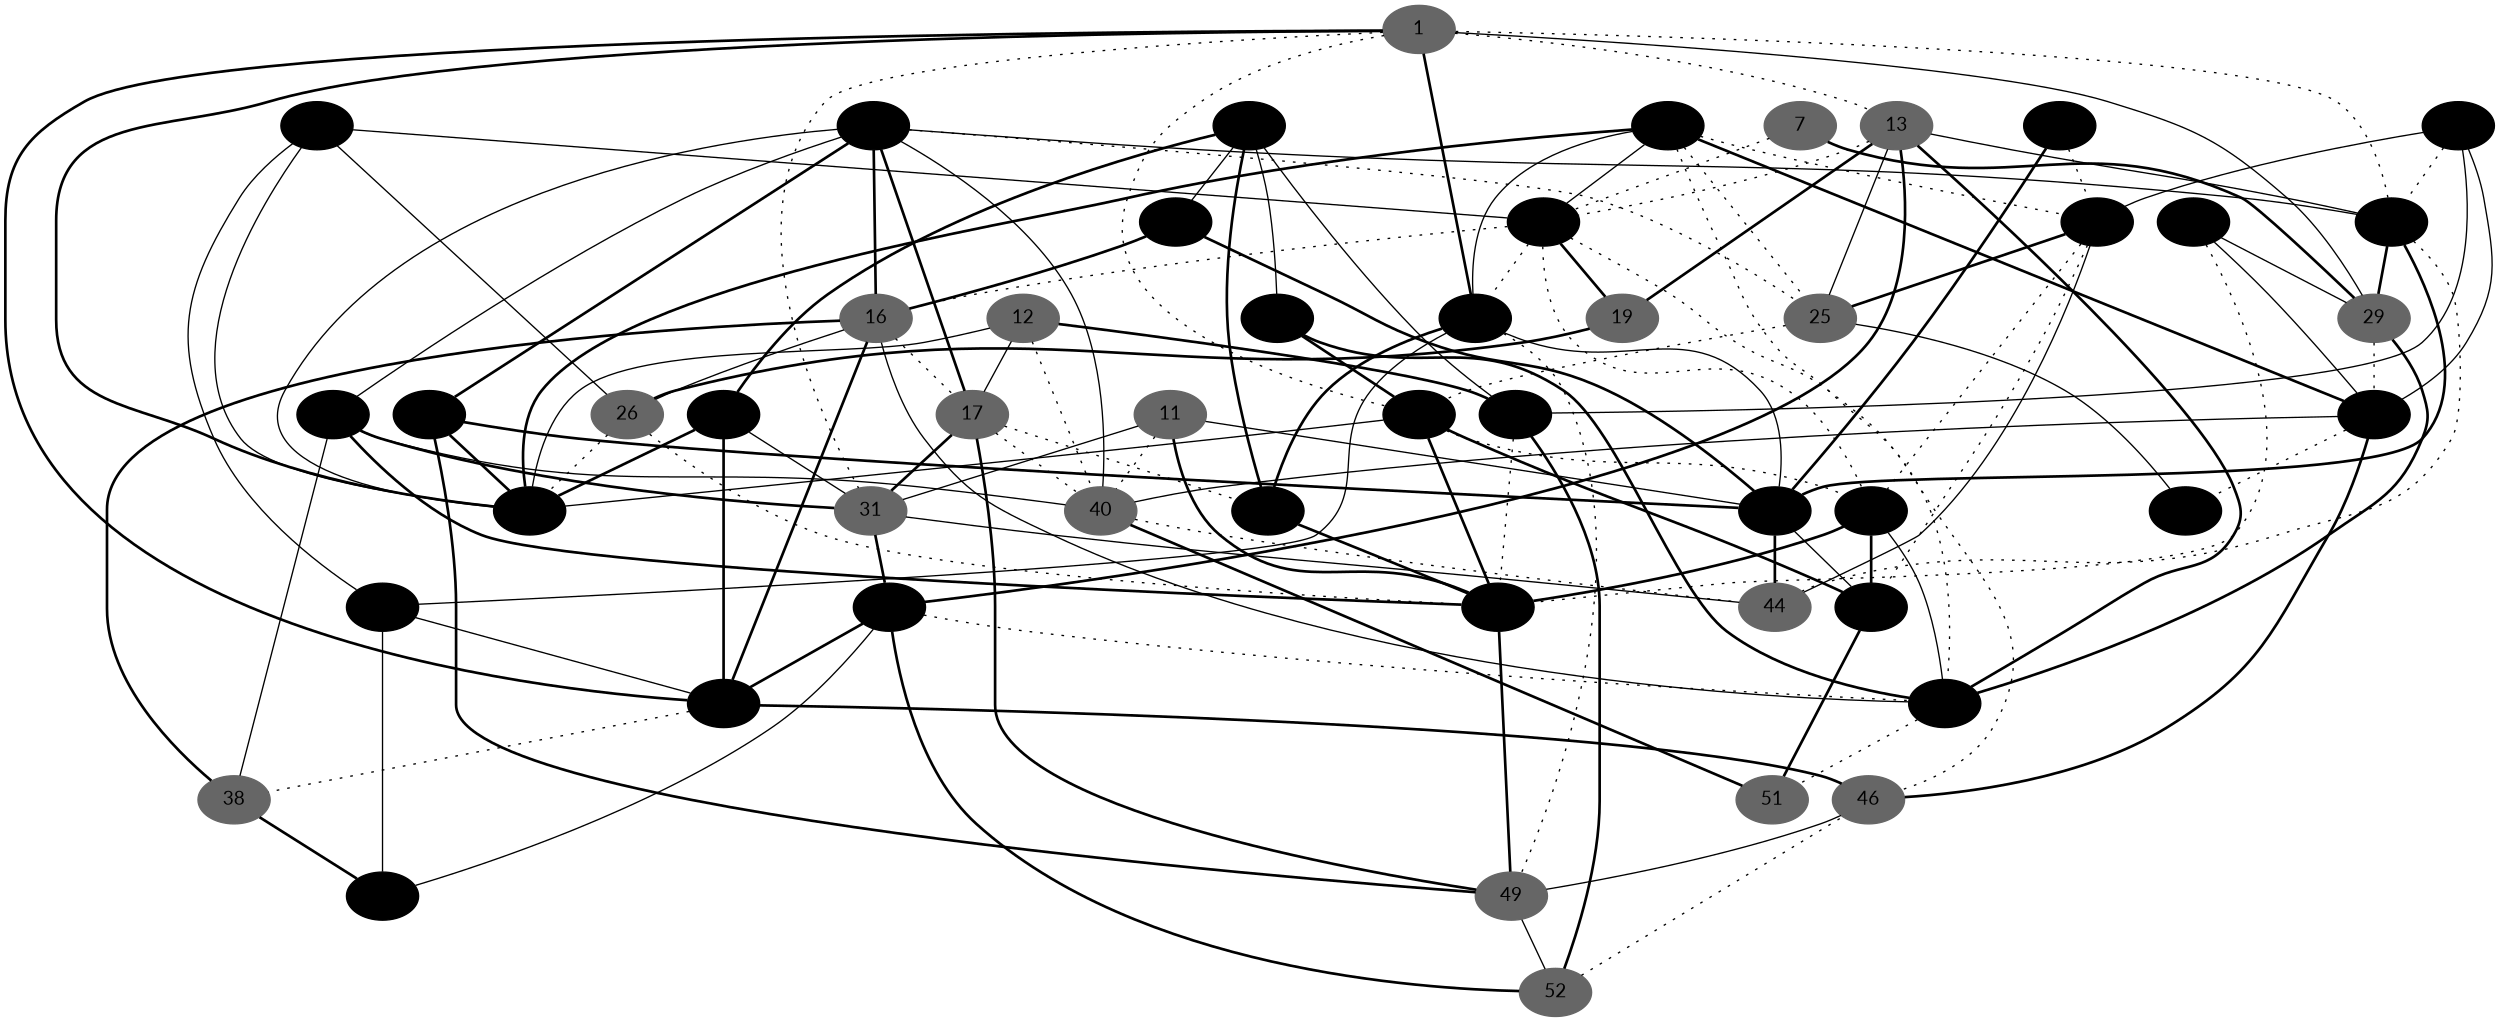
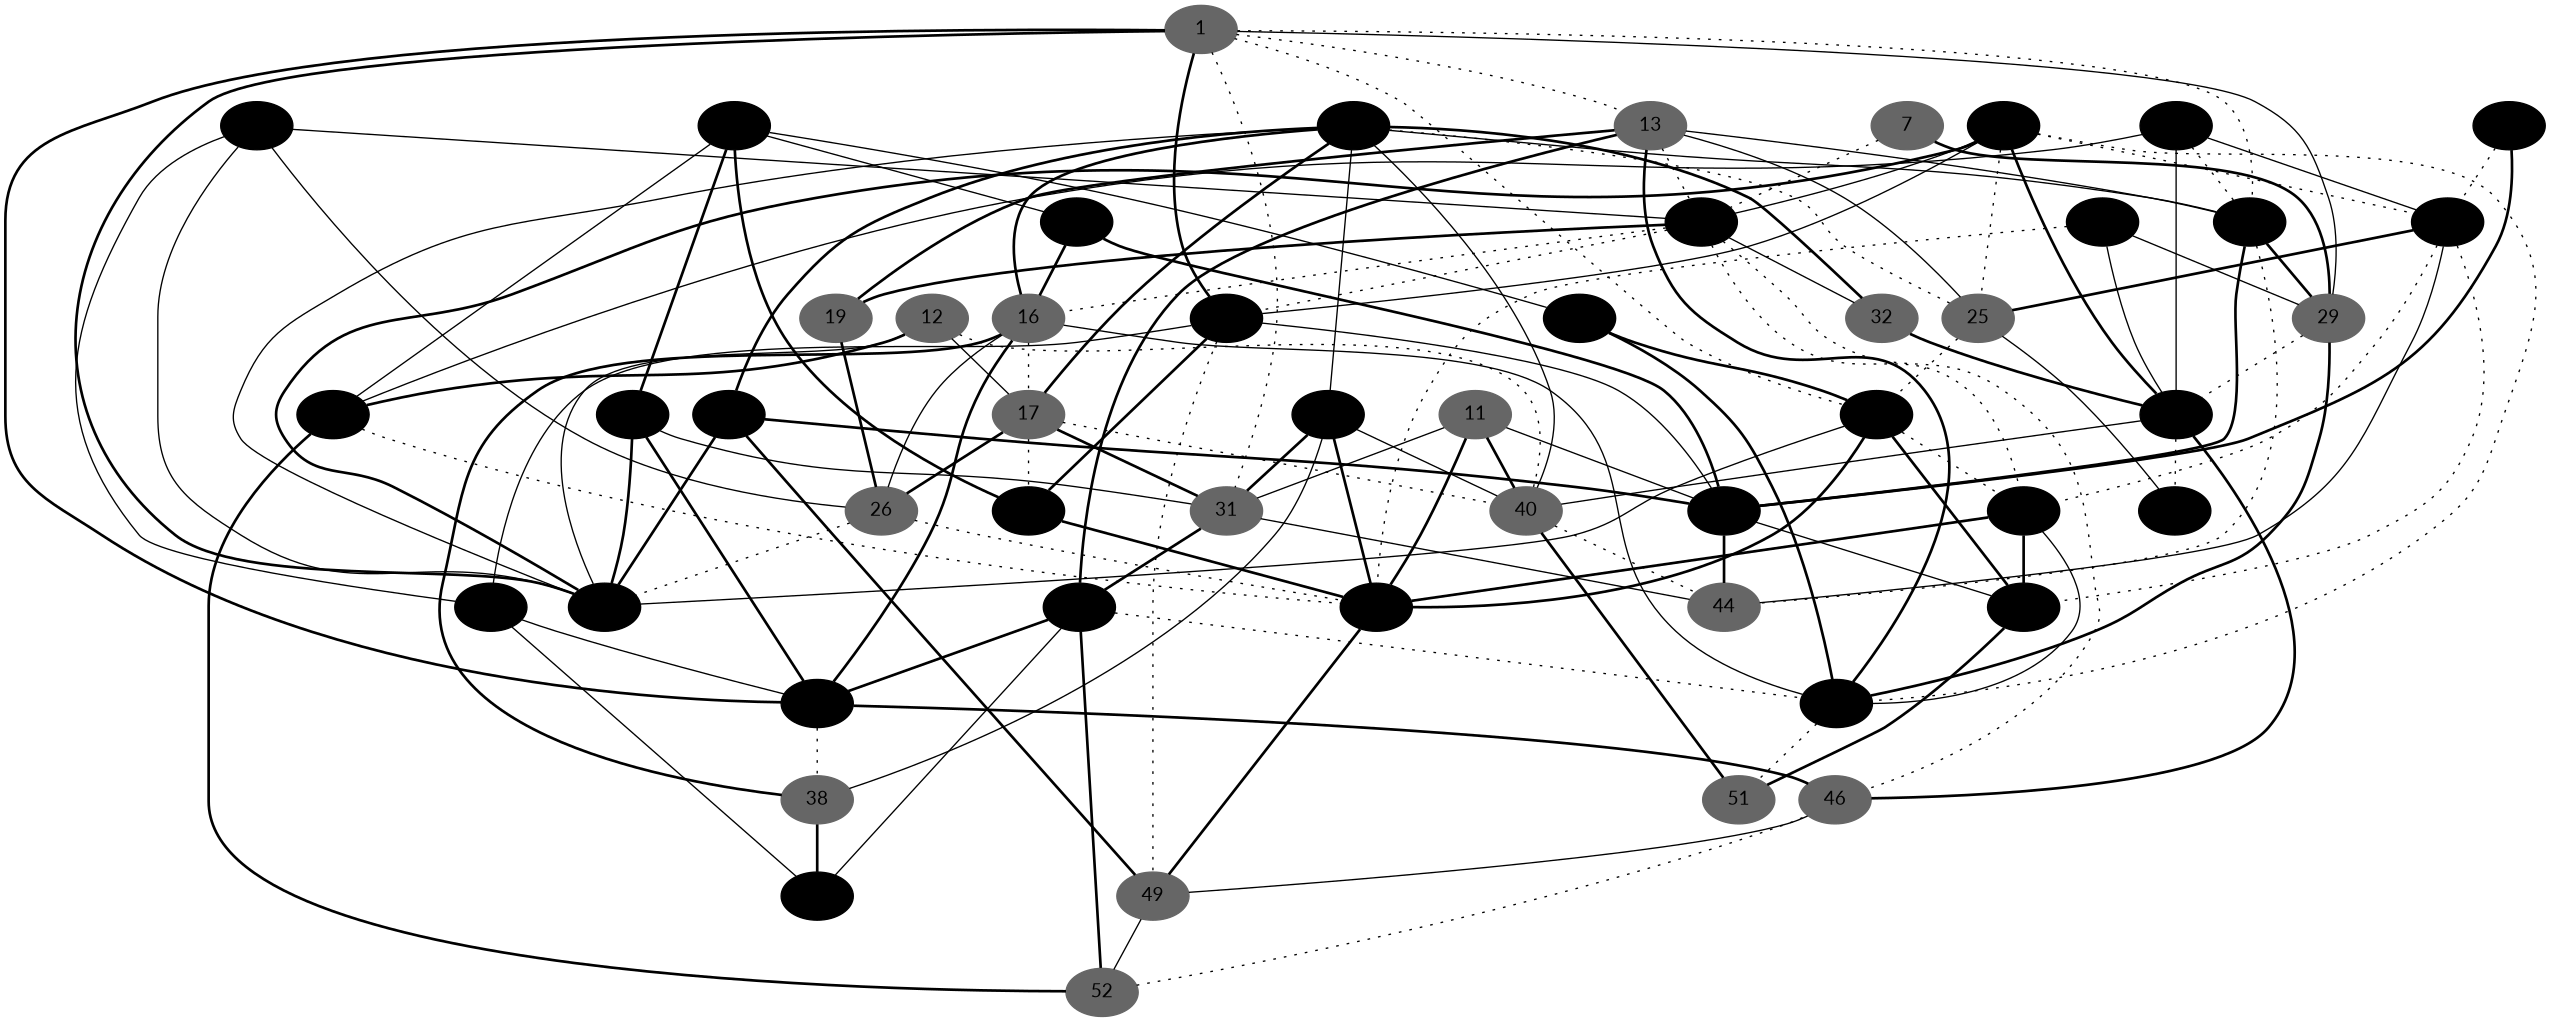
  graph {
    fontname=Lato
    node [color=black fontname=Lato style=filled]
    edge [fontname=Lato style=bold weight=1.0]
    1 [color=gray40]
    13 [color=gray40]
    22
    27
    29 [color=gray40]
    31 [color=gray40]
    35
    37
    42
    25 [color=gray40]
    14
    48
    36
    19 [color=gray40]
    34
    33
    28
    49 [color=gray40]
    44 [color=gray40]
    39
    45
    41
    43
    38 [color=gray40]
    46 [color=gray40]
    2
    20
    23
    52 [color=gray40]
    40 [color=gray40]
    50
    3
    6
    8
    24
    16 [color=gray40]
    4
    15
    17 [color=gray40]
    18
+   32 [color=gray40]
    26 [color=gray40]
    51 [color=gray40]
    5
    47
    7 [color=gray40]
    9
    10
    11 [color=gray40]
    12 [color=gray40]
    21
    1 -- 13 [style=dotted]
    1 -- 22 [weight=2.0]
    1 -- 27 [style=dotted]
    1 -- 29 [style=solid]
    1 -- 31 [style=dotted]
    1 -- 35 [style=dotted]
    1 -- 37
    1 -- 42
    13 -- 27 [style=solid]
    13 -- 25 [style=solid]
    13 -- 14 [style=dotted]
    13 -- 48
    13 -- 36
    13 -- 19
    22 -- 34
    22 -- 33 [style=solid]
    22 -- 28 [style=solid]
    22 -- 49 [style=dotted]
    27 -- 29
    27 -- 28
    27 -- 44 [style=dotted]
    29 -- 48
    29 -- 39 [style=dotted]
    31 -- 36
    31 -- 44 [style=solid]
    35 -- 42 [style=solid]
    35 -- 45
    35 -- 41 [style=dotted]
    35 -- 43
    37 -- 38 [style=dotted]
    37 -- 46
    25 -- 35 [style=dotted]
    25 -- 50 [style=solid]
    14 -- 22 [style=dotted]
    14 -- 19
    14 -- 41 [style=dotted]
    14 -- 46 [style=dotted]
    14 -- 16 [style=dotted]
+   14 -- 32 [style=solid]
    48 -- 51 [style=dotted]
    36 -- 37
    36 -- 48 [style=dotted]
    36 -- 52
    36 -- 47 [style=solid]
    19 -- 26
    34 -- 45
    33 -- 37 [style=solid]
    33 -- 47 [style=solid]
    28 -- 44
    28 -- 43 [style=solid]
    49 -- 52 [style=solid]
    39 -- 46
    39 -- 40 [style=solid]
    39 -- 50 [style=dotted]
    45 -- 49
    41 -- 48 [style=solid]
    41 -- 45
    41 -- 43 [weight=2.0]
    43 -- 51
    38 -- 47
    46 -- 49 [style=solid]
    2 -- 27 [style=dotted]
    2 -- 39 [style=solid]
    2 -- 20 [style=solid]
    2 -- 23 [style=solid]
    20 -- 25
    20 -- 44 [style=solid]
    20 -- 41 [style=dotted]
    20 -- 43 [style=dotted weight=2.0]
    23 -- 45 [style=dotted]
    23 -- 52
    52 -- 46 [style=dotted]
    40 -- 44 [style=dotted]
    40 -- 51
    3 -- 34
    3 -- 23 [style=solid]
    3 -- 6 [style=solid]
    3 -- 8
    3 -- 24 [style=solid]
    6 -- 28
    6 -- 16
    8 -- 31 [style=solid]
    8 -- 37
    8 -- 42
    24 -- 35
    24 -- 48
    16 -- 37
    16 -- 48 [style=solid]
    16 -- 38
    16 -- 17 [style=dotted]
    16 -- 26 [style=solid]
    4 -- 27 [style=solid]
    4 -- 42 [style=solid]
    4 -- 25 [style=dotted]
    4 -- 40 [style=solid]
    4 -- 16
    4 -- 15
    4 -- 17
    4 -- 18 [style=solid]
+   4 -- 32
    15 -- 42
    15 -- 28
    15 -- 49
    17 -- 31
    17 -- 34 [style=dotted]
-   17 -- 49
+   17 -- 26
    17 -- 40 [style=dotted]
    18 -- 31
    18 -- 45
    18 -- 38 [style=solid]
    18 -- 40 [style=solid]
+   32 -- 39
    26 -- 42 [style=dotted]
    26 -- 45 [style=dotted]
    5 -- 42 [style=solid]
    5 -- 14 [style=solid]
    5 -- 33 [style=solid]
    5 -- 26 [style=solid]
    7 -- 29 [weight=2.0]
    7 -- 14 [style=dotted]
    9 -- 28
    9 -- 20 [style=dotted]
    10 -- 22 [style=solid]
    10 -- 42
    10 -- 25 [style=dotted]
    10 -- 14 [style=solid]
    10 -- 48 [style=dotted]
    10 -- 39
    10 -- 20 [style=dotted]
    11 -- 31 [style=solid]
    11 -- 28 [style=solid]
    11 -- 45
-   11 -- 40 [style=dotted]
+   11 -- 40
    12 -- 42 [style=solid]
    12 -- 23
    12 -- 40 [style=dotted]
    12 -- 17 [style=solid]
    21 -- 29 [style=solid]
    21 -- 39 [style=solid]
    21 -- 45 [style=dotted weight=2.0]
  }
